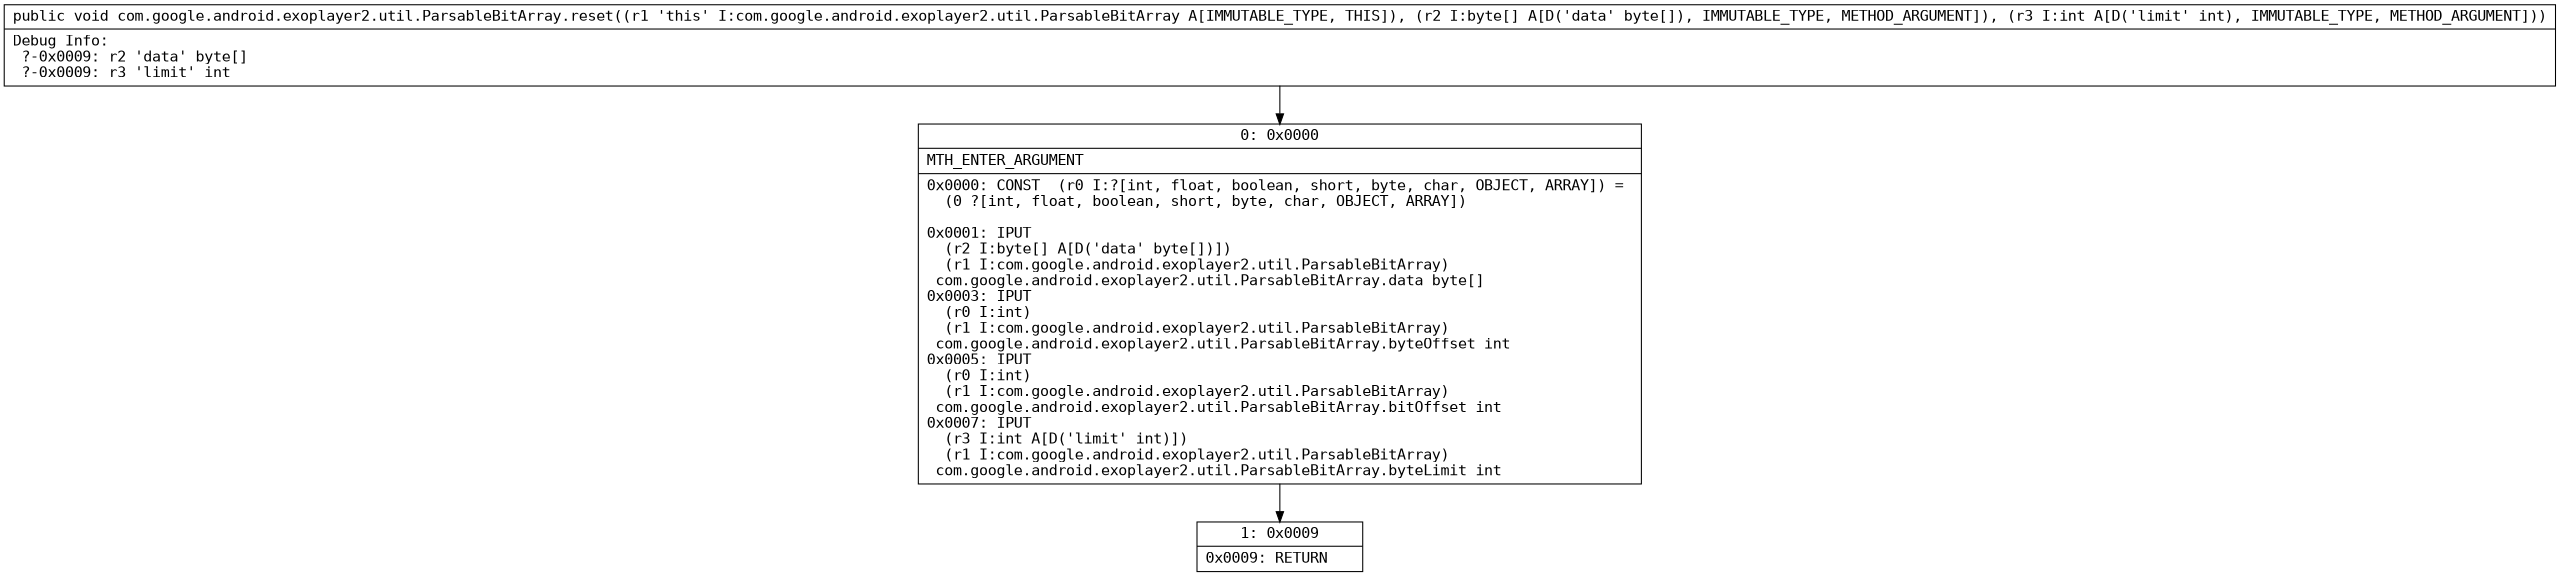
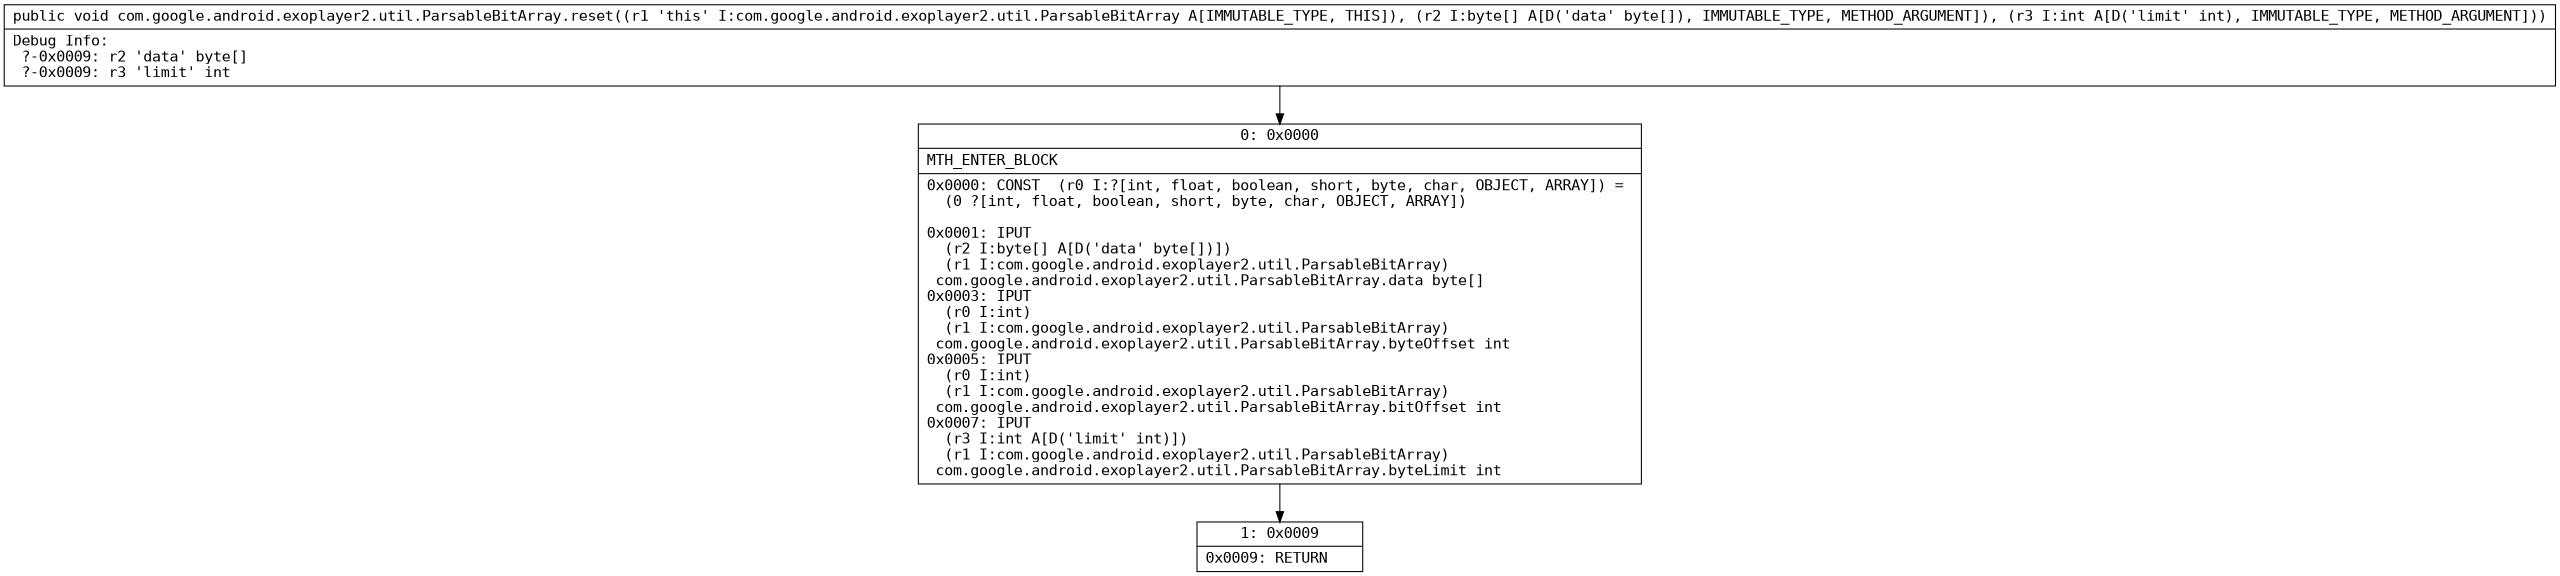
  digraph {
    fontname="DejaVu Sans Mono"
    node [shape=record fontname="DejaVu Sans Mono"]
    edge [fontname="DejaVu Sans Mono"]
-   n1 [label="{0\:\ 0x0000|MTH_ENTER_ARGUMENT\l|0x0000: CONST  (r0 I:?[int, float, boolean, short, byte, char, OBJECT, ARRAY]) = \l  (0 ?[int, float, boolean, short, byte, char, OBJECT, ARRAY])\l \l0x0001: IPUT  \l  (r2 I:byte[] A[D('data' byte[])])\l  (r1 I:com.google.android.exoplayer2.util.ParsableBitArray)\l com.google.android.exoplayer2.util.ParsableBitArray.data byte[] \l0x0003: IPUT  \l  (r0 I:int)\l  (r1 I:com.google.android.exoplayer2.util.ParsableBitArray)\l com.google.android.exoplayer2.util.ParsableBitArray.byteOffset int \l0x0005: IPUT  \l  (r0 I:int)\l  (r1 I:com.google.android.exoplayer2.util.ParsableBitArray)\l com.google.android.exoplayer2.util.ParsableBitArray.bitOffset int \l0x0007: IPUT  \l  (r3 I:int A[D('limit' int)])\l  (r1 I:com.google.android.exoplayer2.util.ParsableBitArray)\l com.google.android.exoplayer2.util.ParsableBitArray.byteLimit int \l}"]
+   n1 [label="{0\:\ 0x0000|MTH_ENTER_BLOCK\l|0x0000: CONST  (r0 I:?[int, float, boolean, short, byte, char, OBJECT, ARRAY]) = \l  (0 ?[int, float, boolean, short, byte, char, OBJECT, ARRAY])\l \l0x0001: IPUT  \l  (r2 I:byte[] A[D('data' byte[])])\l  (r1 I:com.google.android.exoplayer2.util.ParsableBitArray)\l com.google.android.exoplayer2.util.ParsableBitArray.data byte[] \l0x0003: IPUT  \l  (r0 I:int)\l  (r1 I:com.google.android.exoplayer2.util.ParsableBitArray)\l com.google.android.exoplayer2.util.ParsableBitArray.byteOffset int \l0x0005: IPUT  \l  (r0 I:int)\l  (r1 I:com.google.android.exoplayer2.util.ParsableBitArray)\l com.google.android.exoplayer2.util.ParsableBitArray.bitOffset int \l0x0007: IPUT  \l  (r3 I:int A[D('limit' int)])\l  (r1 I:com.google.android.exoplayer2.util.ParsableBitArray)\l com.google.android.exoplayer2.util.ParsableBitArray.byteLimit int \l}"]
    n2 [label="{1\:\ 0x0009|0x0009: RETURN   \l}"]
    n3 [label="{public void com.google.android.exoplayer2.util.ParsableBitArray.reset((r1 'this' I:com.google.android.exoplayer2.util.ParsableBitArray A[IMMUTABLE_TYPE, THIS]), (r2 I:byte[] A[D('data' byte[]), IMMUTABLE_TYPE, METHOD_ARGUMENT]), (r3 I:int A[D('limit' int), IMMUTABLE_TYPE, METHOD_ARGUMENT]))  | Debug Info:\l  ?\-0x0009: r2 'data' byte[]\l  ?\-0x0009: r3 'limit' int\l}"]
    n1 -> n2
    n3 -> n1
  }
